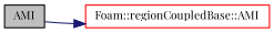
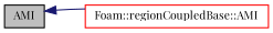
  digraph {
    rankdir=LR
    fontname="Playfair Display"
    node [fontname="Playfair Display" fontsize=10 shape=record]
    n1 [color=black fillcolor=grey75 fontcolor=black height=0.2 label=AMI style=filled width=0.4]
    n2 [color=red height=0.2 label="Foam::regionCoupledBase::AMI" width=0.4]
-   n1 -> n2 [color=midnightblue fontname="Playfair Display" fontsize=10 labelfontname=Helvetica labelfontsize=10 style=solid]
+   n2 -> n1 [color=midnightblue fontname="Playfair Display" fontsize=10 labelfontname=Helvetica labelfontsize=10 style=solid]
  }
